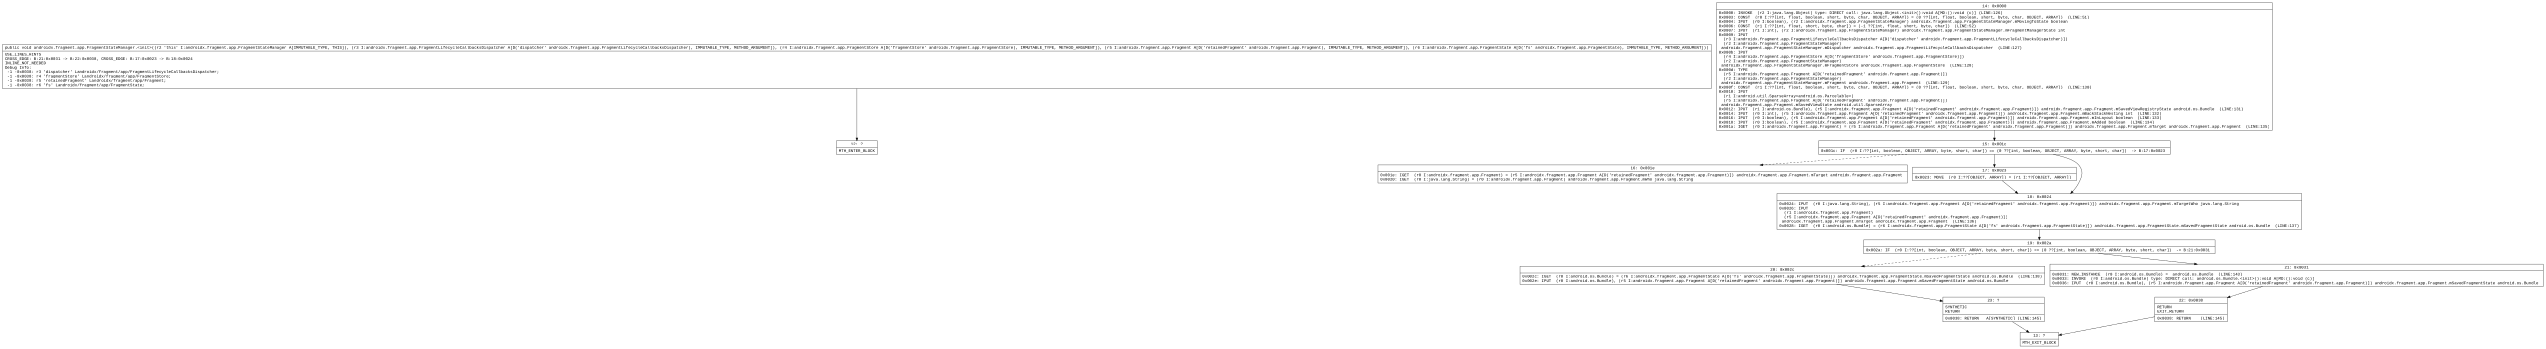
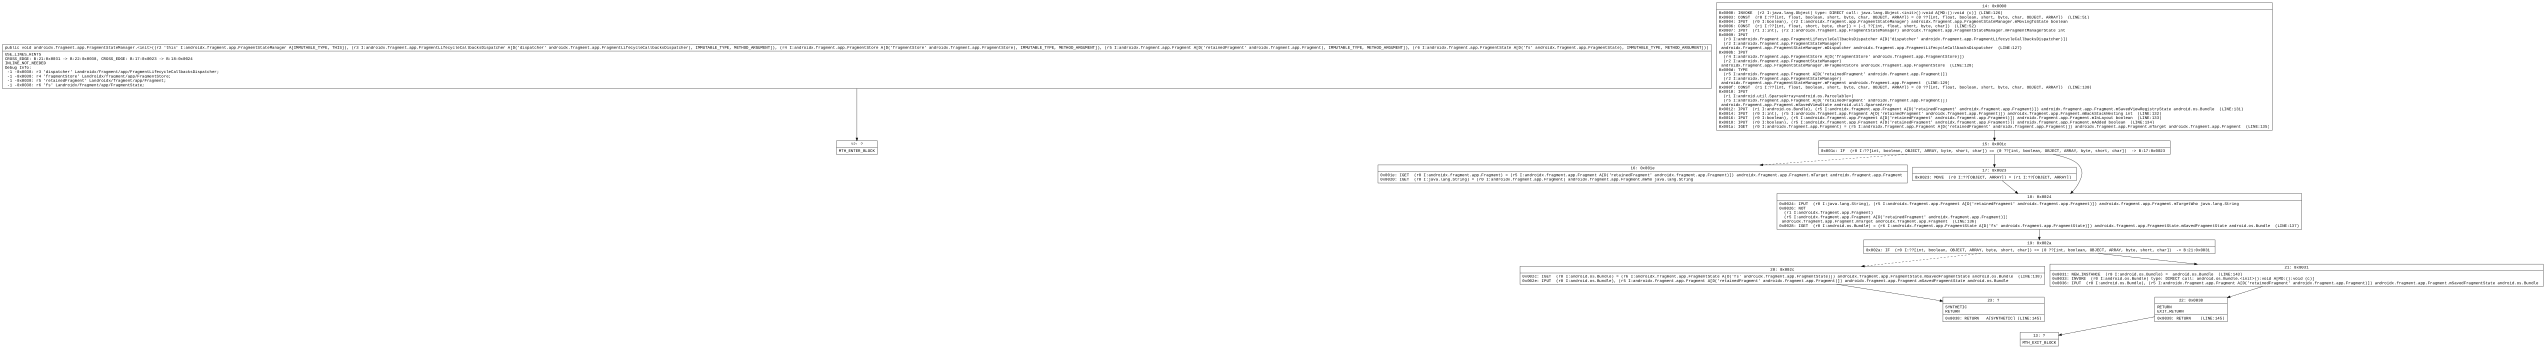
  digraph {
    fontname="Liberation Mono"
    node [fontname="Liberation Mono" shape=record]
    edge [fontname="Liberation Mono"]
    n1 [label="{12\:\ ?|MTH_ENTER_BLOCK\l}"]
    n2 [label="{14\:\ 0x0000|0x0000: INVOKE  (r2 I:java.lang.Object) type: DIRECT call: java.lang.Object.\<init\>():void A[MD:():void (c)] (LINE:126)\l0x0003: CONST  (r0 I:??[int, float, boolean, short, byte, char, OBJECT, ARRAY]) = (0 ??[int, float, boolean, short, byte, char, OBJECT, ARRAY])  (LINE:51)\l0x0004: IPUT  (r0 I:boolean), (r2 I:androidx.fragment.app.FragmentStateManager) androidx.fragment.app.FragmentStateManager.mMovingToState boolean \l0x0006: CONST  (r1 I:??[int, float, short, byte, char]) = (\-1 ??[int, float, short, byte, char])  (LINE:52)\l0x0007: IPUT  (r1 I:int), (r2 I:androidx.fragment.app.FragmentStateManager) androidx.fragment.app.FragmentStateManager.mFragmentManagerState int \l0x0009: IPUT  \l  (r3 I:androidx.fragment.app.FragmentLifecycleCallbacksDispatcher A[D('dispatcher' androidx.fragment.app.FragmentLifecycleCallbacksDispatcher)])\l  (r2 I:androidx.fragment.app.FragmentStateManager)\l androidx.fragment.app.FragmentStateManager.mDispatcher androidx.fragment.app.FragmentLifecycleCallbacksDispatcher  (LINE:127)\l0x000b: IPUT  \l  (r4 I:androidx.fragment.app.FragmentStore A[D('fragmentStore' androidx.fragment.app.FragmentStore)])\l  (r2 I:androidx.fragment.app.FragmentStateManager)\l androidx.fragment.app.FragmentStateManager.mFragmentStore androidx.fragment.app.FragmentStore  (LINE:128)\l0x000d: TYPE  \l  (r5 I:androidx.fragment.app.Fragment A[D('retainedFragment' androidx.fragment.app.Fragment)])\l  (r2 I:androidx.fragment.app.FragmentStateManager)\l androidx.fragment.app.FragmentStateManager.mFragment androidx.fragment.app.Fragment  (LINE:129)\l0x000f: CONST  (r1 I:??[int, float, boolean, short, byte, char, OBJECT, ARRAY]) = (0 ??[int, float, boolean, short, byte, char, OBJECT, ARRAY])  (LINE:130)\l0x0010: IPUT  \l  (r1 I:android.util.SparseArray\<android.os.Parcelable\>)\l  (r5 I:androidx.fragment.app.Fragment A[D('retainedFragment' androidx.fragment.app.Fragment)])\l androidx.fragment.app.Fragment.mSavedViewState android.util.SparseArray \l0x0012: IPUT  (r1 I:android.os.Bundle), (r5 I:androidx.fragment.app.Fragment A[D('retainedFragment' androidx.fragment.app.Fragment)]) androidx.fragment.app.Fragment.mSavedViewRegistryState android.os.Bundle  (LINE:131)\l0x0014: IPUT  (r0 I:int), (r5 I:androidx.fragment.app.Fragment A[D('retainedFragment' androidx.fragment.app.Fragment)]) androidx.fragment.app.Fragment.mBackStackNesting int  (LINE:132)\l0x0016: IPUT  (r0 I:boolean), (r5 I:androidx.fragment.app.Fragment A[D('retainedFragment' androidx.fragment.app.Fragment)]) androidx.fragment.app.Fragment.mInLayout boolean  (LINE:133)\l0x0018: IPUT  (r0 I:boolean), (r5 I:androidx.fragment.app.Fragment A[D('retainedFragment' androidx.fragment.app.Fragment)]) androidx.fragment.app.Fragment.mAdded boolean  (LINE:134)\l0x001a: IGET  (r0 I:androidx.fragment.app.Fragment) = (r5 I:androidx.fragment.app.Fragment A[D('retainedFragment' androidx.fragment.app.Fragment)]) androidx.fragment.app.Fragment.mTarget androidx.fragment.app.Fragment  (LINE:135)\l}"]
    n3 [label="{15\:\ 0x001c|0x001c: IF  (r0 I:??[int, boolean, OBJECT, ARRAY, byte, short, char]) == (0 ??[int, boolean, OBJECT, ARRAY, byte, short, char])  \-\> B:17:0x0023 \l}"]
    n4 [label="{16\:\ 0x001e|0x001e: IGET  (r0 I:androidx.fragment.app.Fragment) = (r5 I:androidx.fragment.app.Fragment A[D('retainedFragment' androidx.fragment.app.Fragment)]) androidx.fragment.app.Fragment.mTarget androidx.fragment.app.Fragment \l0x0020: IGET  (r0 I:java.lang.String) = (r0 I:androidx.fragment.app.Fragment) androidx.fragment.app.Fragment.mWho java.lang.String \l}"]
    n5 [label="{17\:\ 0x0023|0x0023: MOVE  (r0 I:??[OBJECT, ARRAY]) = (r1 I:??[OBJECT, ARRAY]) \l}"]
-   n6 [label="{18\:\ 0x0024|0x0024: IPUT  (r0 I:java.lang.String), (r5 I:androidx.fragment.app.Fragment A[D('retainedFragment' androidx.fragment.app.Fragment)]) androidx.fragment.app.Fragment.mTargetWho java.lang.String \l0x0026: IPUT  \l  (r1 I:androidx.fragment.app.Fragment)\l  (r5 I:androidx.fragment.app.Fragment A[D('retainedFragment' androidx.fragment.app.Fragment)])\l androidx.fragment.app.Fragment.mTarget androidx.fragment.app.Fragment  (LINE:136)\l0x0028: IGET  (r0 I:android.os.Bundle) = (r6 I:androidx.fragment.app.FragmentState A[D('fs' androidx.fragment.app.FragmentState)]) androidx.fragment.app.FragmentState.mSavedFragmentState android.os.Bundle  (LINE:137)\l}"]
+   n6 [label="{18\:\ 0x0024|0x0024: IPUT  (r0 I:java.lang.String), (r5 I:androidx.fragment.app.Fragment A[D('retainedFragment' androidx.fragment.app.Fragment)]) androidx.fragment.app.Fragment.mTargetWho java.lang.String \l0x0026: NOT  \l  (r1 I:androidx.fragment.app.Fragment)\l  (r5 I:androidx.fragment.app.Fragment A[D('retainedFragment' androidx.fragment.app.Fragment)])\l androidx.fragment.app.Fragment.mTarget androidx.fragment.app.Fragment  (LINE:136)\l0x0028: IGET  (r0 I:android.os.Bundle) = (r6 I:androidx.fragment.app.FragmentState A[D('fs' androidx.fragment.app.FragmentState)]) androidx.fragment.app.FragmentState.mSavedFragmentState android.os.Bundle  (LINE:137)\l}"]
    n7 [label="{19\:\ 0x002a|0x002a: IF  (r0 I:??[int, boolean, OBJECT, ARRAY, byte, short, char]) == (0 ??[int, boolean, OBJECT, ARRAY, byte, short, char])  \-\> B:21:0x0031 \l}"]
    n8 [label="{20\:\ 0x002c|0x002c: IGET  (r0 I:android.os.Bundle) = (r6 I:androidx.fragment.app.FragmentState A[D('fs' androidx.fragment.app.FragmentState)]) androidx.fragment.app.FragmentState.mSavedFragmentState android.os.Bundle  (LINE:138)\l0x002e: IPUT  (r0 I:android.os.Bundle), (r5 I:androidx.fragment.app.Fragment A[D('retainedFragment' androidx.fragment.app.Fragment)]) androidx.fragment.app.Fragment.mSavedFragmentState android.os.Bundle \l}"]
    n9 [label="{21\:\ 0x0031|0x0031: NEW_INSTANCE  (r0 I:android.os.Bundle) =  android.os.Bundle  (LINE:143)\l0x0033: INVOKE  (r0 I:android.os.Bundle) type: DIRECT call: android.os.Bundle.\<init\>():void A[MD:():void (c)]\l0x0036: IPUT  (r0 I:android.os.Bundle), (r5 I:androidx.fragment.app.Fragment A[D('retainedFragment' androidx.fragment.app.Fragment)]) androidx.fragment.app.Fragment.mSavedFragmentState android.os.Bundle \l}"]
    n10 [label="{23\:\ ?|SYNTHETIC\lRETURN\l|0x0038: RETURN   A[SYNTHETIC] (LINE:145)\l}"]
    n11 [label="{22\:\ 0x0038|RETURN\lEXIT_RETURN\l|0x0038: RETURN    (LINE:145)\l}"]
    n12 [label="{13\:\ ?|MTH_EXIT_BLOCK\l}"]
    n13 [label="{public void androidx.fragment.app.FragmentStateManager.\<init\>((r2 'this' I:androidx.fragment.app.FragmentStateManager A[IMMUTABLE_TYPE, THIS]), (r3 I:androidx.fragment.app.FragmentLifecycleCallbacksDispatcher A[D('dispatcher' androidx.fragment.app.FragmentLifecycleCallbacksDispatcher), IMMUTABLE_TYPE, METHOD_ARGUMENT]), (r4 I:androidx.fragment.app.FragmentStore A[D('fragmentStore' androidx.fragment.app.FragmentStore), IMMUTABLE_TYPE, METHOD_ARGUMENT]), (r5 I:androidx.fragment.app.Fragment A[D('retainedFragment' androidx.fragment.app.Fragment), IMMUTABLE_TYPE, METHOD_ARGUMENT]), (r6 I:androidx.fragment.app.FragmentState A[D('fs' androidx.fragment.app.FragmentState), IMMUTABLE_TYPE, METHOD_ARGUMENT]))  | USE_LINES_HINTS\lCROSS_EDGE: B:21:0x0031 \-\> B:22:0x0038, CROSS_EDGE: B:17:0x0023 \-\> B:18:0x0024\lINLINE_NOT_NEEDED\lDebug Info:\l  \-1 \-0x0038: r3 'dispatcher' Landroidx\/fragment\/app\/FragmentLifecycleCallbacksDispatcher;\l  \-1 \-0x0038: r4 'fragmentStore' Landroidx\/fragment\/app\/FragmentStore;\l  \-1 \-0x0038: r5 'retainedFragment' Landroidx\/fragment\/app\/Fragment;\l  \-1 \-0x0038: r6 'fs' Landroidx\/fragment\/app\/FragmentState;\l}"]
    n2 -> n3
    n3 -> n4 [style=dashed]
    n3 -> n5
    n3 -> n6
    n5 -> n6
    n6 -> n7
    n7 -> n8 [style=dashed]
    n7 -> n9
    n8 -> n10
    n9 -> n11
-   n10 -> n12
    n11 -> n12
    n13 -> n1
  }
